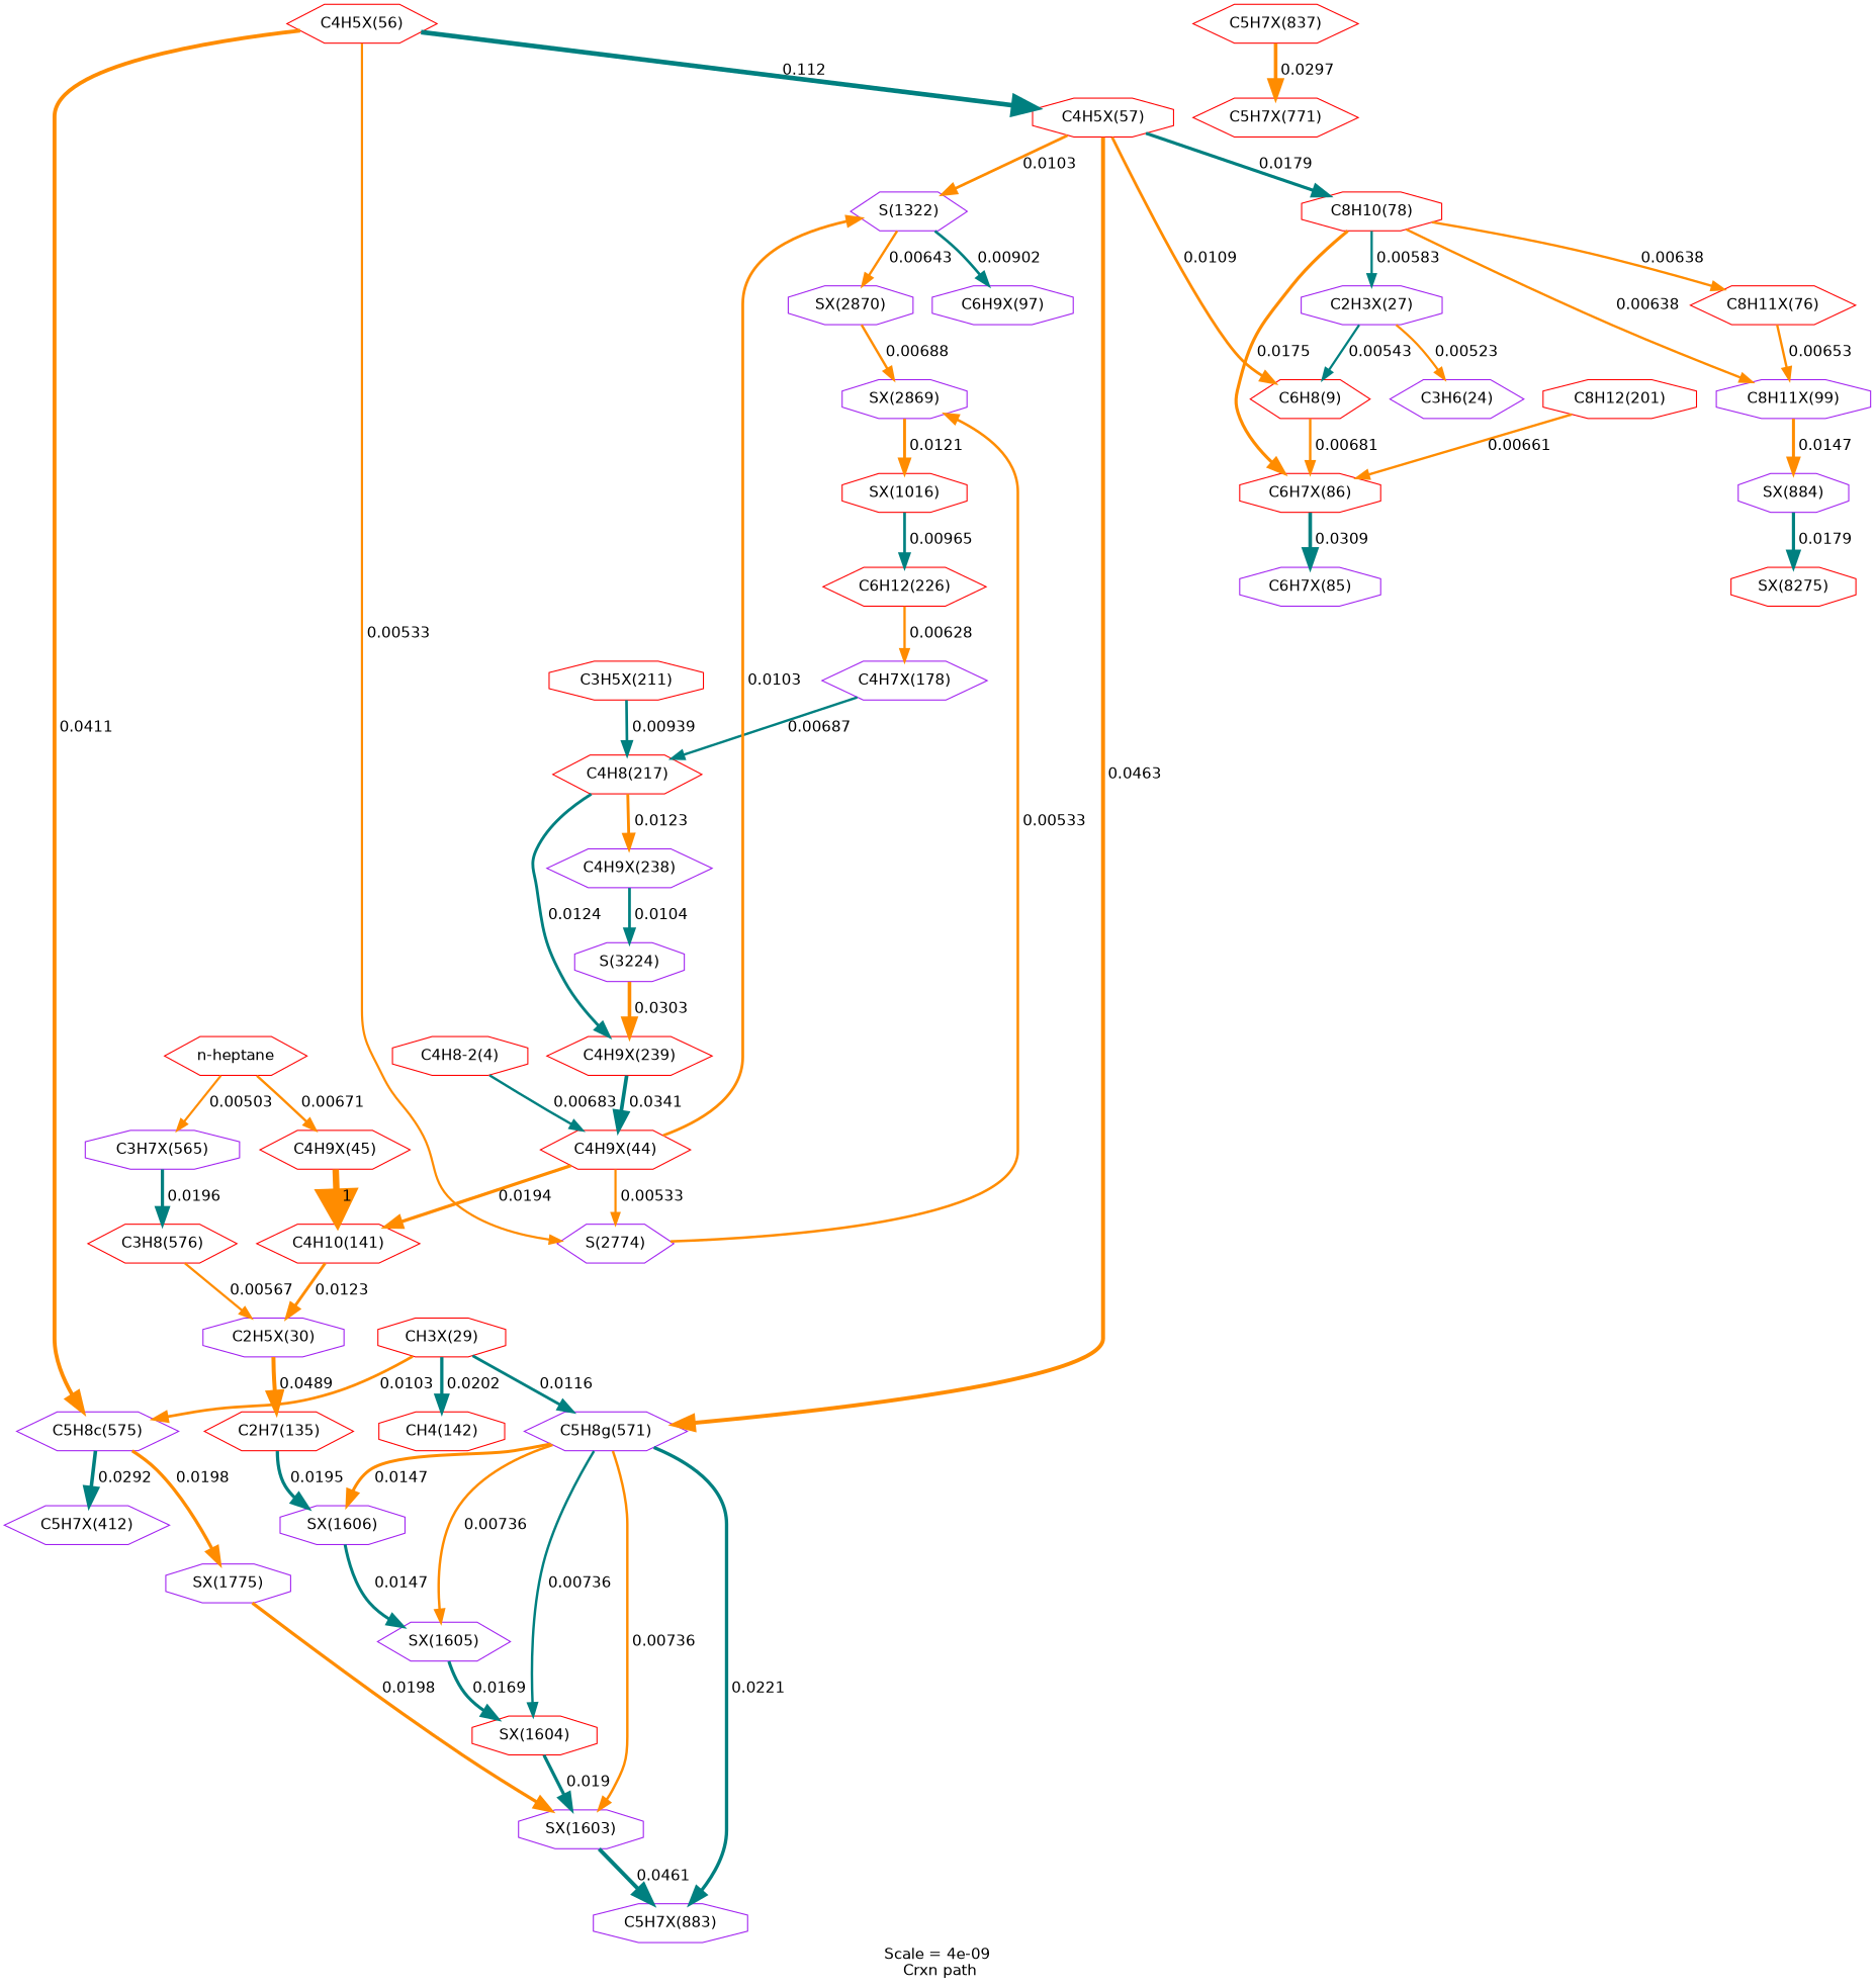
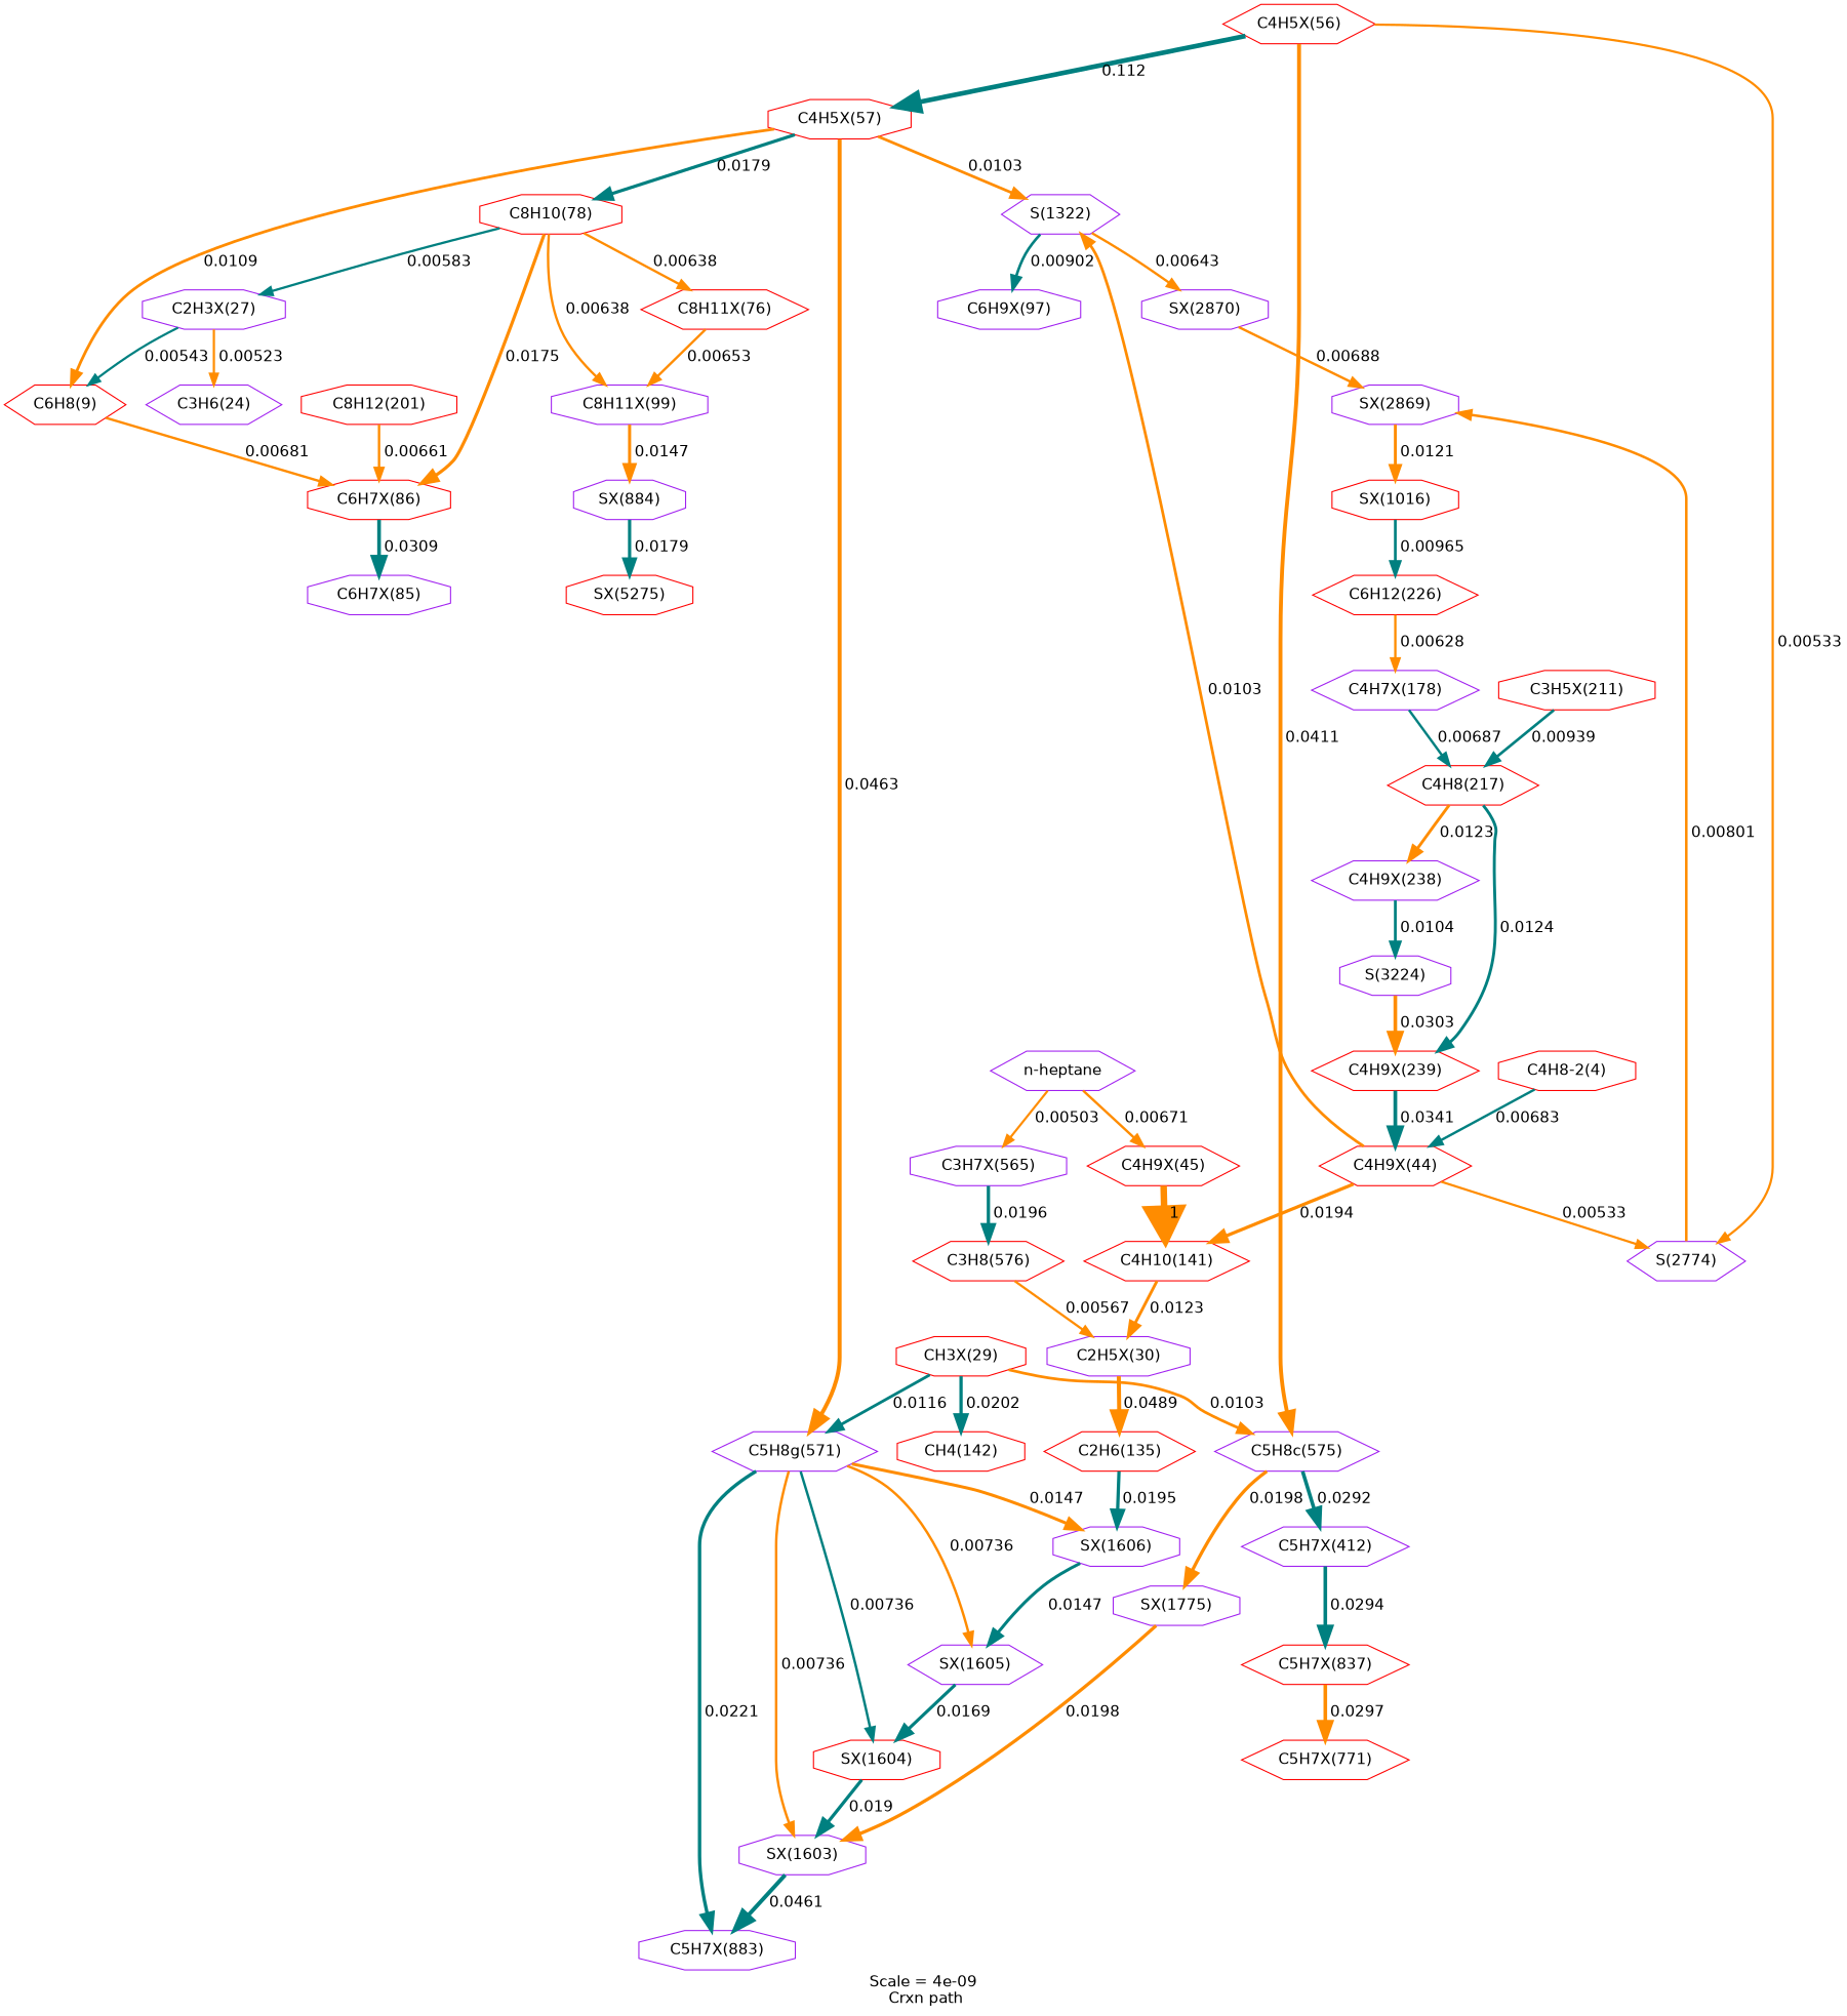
  digraph {
    fontname=Helvetica
    label="Scale = 4e-09\l Crxn path"
    node [color=red fontname=Helvetica shape=octagon]
    edge [arrowsize=1.12 color=darkorange fontname=Helvetica style="setlinewidth(2.81)"]
    n1 [color=purple label="C2H3X(27)"]
    n2 [label="C6H8(9)" shape=hexagon]
    n3 [color=purple label="C3H6(24)" shape=hexagon]
    n4 [label="C6H7X(86)"]
    n5 [color=purple label="C6H7X(85)"]
    n6 [label="C8H10(78)"]
    n7 [color=purple label="C8H11X(99)"]
    n8 [label="C8H11X(76)" shape=hexagon]
    n9 [color=purple label="SX(884)"]
    n10 [label="C4H5X(57)"]
    n11 [color=purple label="C5H8g(571)" shape=hexagon]
    n12 [color=purple label="S(1322)" shape=hexagon]
    n13 [color=purple label="C5H7X(883)"]
    n14 [color=purple label="SX(1603)"]
    n15 [label="SX(1604)"]
    n16 [color=purple label="SX(1605)" shape=hexagon]
    n17 [color=purple label="SX(1606)"]
    n18 [color=purple label="C6H9X(97)"]
    n19 [color=purple label="SX(2870)"]
    n20 [label="C4H5X(56)" shape=hexagon]
    n21 [color=purple label="C5H8c(575)" shape=hexagon]
    n22 [color=purple label="S(2774)" shape=hexagon]
    n23 [color=purple label="C5H7X(412)" shape=hexagon]
    n24 [color=purple label="SX(1775)"]
    n25 [color=purple label="SX(2869)"]
    n26 [label="C5H7X(837)" shape=hexagon]
    n27 [label="SX(1016)"]
    n28 [color=purple label="C2H5X(30)"]
-   n29 [label="C2H7(135)" shape=hexagon]
+   n29 [label="C2H6(135)" shape=hexagon]
    n30 [label="CH3X(29)"]
    n31 [label="CH4(142)"]
    n32 [label="C4H10(141)" shape=hexagon]
    n33 [label="C3H8(576)" shape=hexagon]
    n34 [color=purple label="C4H7X(178)" shape=hexagon]
    n35 [label="C4H8(217)" shape=hexagon]
    n36 [label="C4H9X(239)" shape=hexagon]
    n37 [color=purple label="C4H9X(238)" shape=hexagon]
    n38 [label="C4H9X(44)" shape=hexagon]
    n39 [color=purple label="S(3224)"]
    n40 [label="C6H12(226)" shape=hexagon]
    n41 [label="C3H5X(211)"]
    n42 [label="C8H12(201)"]
-   n43 [label="SX(8275)"]
+   n43 [label="SX(5275)"]
    n44 [label="C4H8-2(4)"]
    n45 [label="C5H7X(771)" shape=hexagon]
    n46 [label="C4H9X(45)" shape=hexagon]
-   n47 [label="n-heptane" shape=hexagon]
+   n47 [color=purple label="n-heptane" shape=hexagon]
    n48 [color=purple label="C3H7X(565)"]
    n1 -> n2 [arrowsize=1.03 color=teal label=" 0.00543" style="setlinewidth(2.06)"]
    n1 -> n3 [arrowsize=1.02 label=" 0.00523" style="setlinewidth(2.03)"]
    n2 -> n4 [label=" 0.00681" style="setlinewidth(2.23)"]
    n4 -> n5 [arrowsize=1.69 color=teal label=" 0.0309" style="setlinewidth(3.37)"]
    n6 -> n1 [arrowsize=1.06 color=teal label=" 0.00583" style="setlinewidth(2.12)"]
    n6 -> n4 [arrowsize=1.47 label=" 0.0175" style="setlinewidth(2.95)"]
    n6 -> n7 [arrowsize=1.09 label=" 0.00638" style="setlinewidth(2.18)"]
    n6 -> n8 [arrowsize=1.09 label=" 0.00638" style="setlinewidth(2.18)"]
    n7 -> n9 [arrowsize=1.41 label=" 0.0147"]
    n8 -> n7 [arrowsize=1.1 label=" 0.00653" style="setlinewidth(2.2)"]
    n9 -> n43 [arrowsize=1.48 color=teal label=" 0.0179" style="setlinewidth(2.96)"]
    n10 -> n2 [arrowsize=1.29 label=" 0.0109" style="setlinewidth(2.59)"]
    n10 -> n6 [arrowsize=1.48 color=teal label=" 0.0179" style="setlinewidth(2.96)"]
    n10 -> n11 [arrowsize=1.84 label=" 0.0463" style="setlinewidth(3.68)"]
    n10 -> n12 [arrowsize=1.27 label=" 0.0103" style="setlinewidth(2.55)"]
    n11 -> n13 [arrowsize=1.56 color=teal label=" 0.0221" style="setlinewidth(3.12)"]
    n11 -> n14 [arrowsize=1.15 label=" 0.00736" style="setlinewidth(2.29)"]
    n11 -> n15 [arrowsize=1.15 color=teal label=" 0.00736" style="setlinewidth(2.29)"]
    n11 -> n16 [arrowsize=1.15 label=" 0.00736" style="setlinewidth(2.29)"]
    n11 -> n17 [arrowsize=1.41 label=" 0.0147"]
    n12 -> n18 [arrowsize=1.22 color=teal label=" 0.00902" style="setlinewidth(2.45)"]
    n12 -> n19 [arrowsize=1.09 label=" 0.00643" style="setlinewidth(2.19)"]
    n14 -> n13 [arrowsize=1.84 color=teal label=" 0.0461" style="setlinewidth(3.68)"]
    n15 -> n14 [arrowsize=1.5 color=teal label=" 0.019" style="setlinewidth(3.01)"]
    n16 -> n15 [arrowsize=1.46 color=teal label=" 0.0169" style="setlinewidth(2.92)"]
    n17 -> n16 [arrowsize=1.41 color=teal label=" 0.0147"]
    n19 -> n25 [label=" 0.00688" style="setlinewidth(2.24)"]
    n20 -> n10 [arrowsize=2.17 color=teal label=" 0.112" style="setlinewidth(4.35)"]
    n20 -> n21 [arrowsize=1.8 label=" 0.0411" style="setlinewidth(3.59)"]
    n20 -> n22 [arrowsize=1.02 label=" 0.00533" style="setlinewidth(2.05)"]
    n21 -> n23 [arrowsize=1.67 color=teal label=" 0.0292" style="setlinewidth(3.33)"]
    n21 -> n24 [arrowsize=1.52 label=" 0.0198" style="setlinewidth(3.04)"]
-   n22 -> n25 [arrowsize=1.18 label=" 0.00533" style="setlinewidth(2.36)"]
+   n22 -> n25 [arrowsize=1.18 label=" 0.00801" style="setlinewidth(2.36)"]
+   n23 -> n26 [arrowsize=1.67 color=teal label=" 0.0294" style="setlinewidth(3.34)"]
    n24 -> n14 [arrowsize=1.52 label=" 0.0198" style="setlinewidth(3.04)"]
    n25 -> n27 [arrowsize=1.33 label=" 0.0121" style="setlinewidth(2.66)"]
    n26 -> n45 [arrowsize=1.67 label=" 0.0297" style="setlinewidth(3.34)"]
    n27 -> n40 [arrowsize=1.25 color=teal label=" 0.00965" style="setlinewidth(2.5)"]
    n28 -> n29 [arrowsize=1.86 label=" 0.0489" style="setlinewidth(3.72)"]
    n29 -> n17 [arrowsize=1.51 color=teal label=" 0.0195" style="setlinewidth(3.03)"]
    n30 -> n11 [arrowsize=1.32 color=teal label=" 0.0116" style="setlinewidth(2.63)"]
    n30 -> n21 [arrowsize=1.27 label=" 0.0103" style="setlinewidth(2.54)"]
    n30 -> n31 [arrowsize=1.53 color=teal label=" 0.0202" style="setlinewidth(3.05)"]
    n32 -> n28 [arrowsize=1.34 label=" 0.0123" style="setlinewidth(2.68)"]
    n33 -> n28 [arrowsize=1.05 label=" 0.00567" style="setlinewidth(2.1)"]
    n34 -> n35 [color=teal label=" 0.00687" style="setlinewidth(2.24)"]
    n35 -> n36 [arrowsize=1.34 color=teal label=" 0.0124" style="setlinewidth(2.68)"]
    n35 -> n37 [arrowsize=1.34 label=" 0.0123" style="setlinewidth(2.68)"]
    n36 -> n38 [arrowsize=1.72 color=teal label=" 0.0341" style="setlinewidth(3.45)"]
    n37 -> n39 [arrowsize=1.27 color=teal label=" 0.0104" style="setlinewidth(2.55)"]
    n38 -> n12 [arrowsize=1.27 label=" 0.0103" style="setlinewidth(2.55)"]
    n38 -> n22 [arrowsize=1.02 label=" 0.00533" style="setlinewidth(2.05)"]
    n38 -> n32 [arrowsize=1.51 label=" 0.0194" style="setlinewidth(3.02)"]
    n39 -> n36 [arrowsize=1.68 label=" 0.0303" style="setlinewidth(3.36)"]
    n40 -> n34 [arrowsize=1.09 label=" 0.00628" style="setlinewidth(2.17)"]
    n41 -> n35 [arrowsize=1.24 color=teal label=" 0.00939" style="setlinewidth(2.48)"]
    n42 -> n4 [arrowsize=1.11 label=" 0.00661" style="setlinewidth(2.21)"]
    n44 -> n38 [color=teal label=" 0.00683" style="setlinewidth(2.24)"]
    n46 -> n32 [arrowsize=3 label=" 1" style="setlinewidth(6)"]
    n47 -> n46 [arrowsize=1.11 label=" 0.00671" style="setlinewidth(2.22)"]
    n47 -> n48 [arrowsize=1 label=" 0.00503" style="setlinewidth(2)"]
    n48 -> n33 [arrowsize=1.52 color=teal label=" 0.0196" style="setlinewidth(3.03)"]
  }
